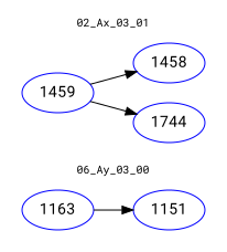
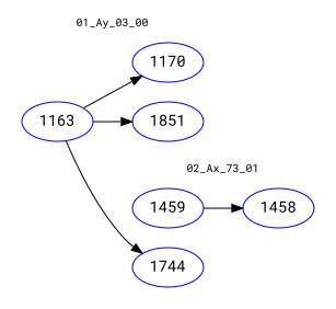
  digraph {
    fontname="Roboto Mono"
    rankdir=LR
    node [color=blue fontname="Roboto Mono"]
    edge [color=black fontname="Roboto Mono"]
    n1 [label=1163]
-   n2 [label=1151]
+   n2 [label=1851]
+   n3 [label=1170]
    n4 [label=1459]
    n5 [label=1744]
    n6 [label=1458]
    subgraph cluster_1 {
      color=white
      fontsize=10
-     label="06_Ay_03_00"
+     label="01_Ay_03_00"
      n1
      n2
+     n3
    }
    subgraph cluster_2 {
      color=white
      fontsize=10
-     label="02_Ax_03_01"
+     label="02_Ax_73_01"
      n4
      n5
      n6
    }
    n1 -> n2
-   n4 -> n5
+   n1 -> n3
+   n1 -> n5
    n4 -> n6
  }
